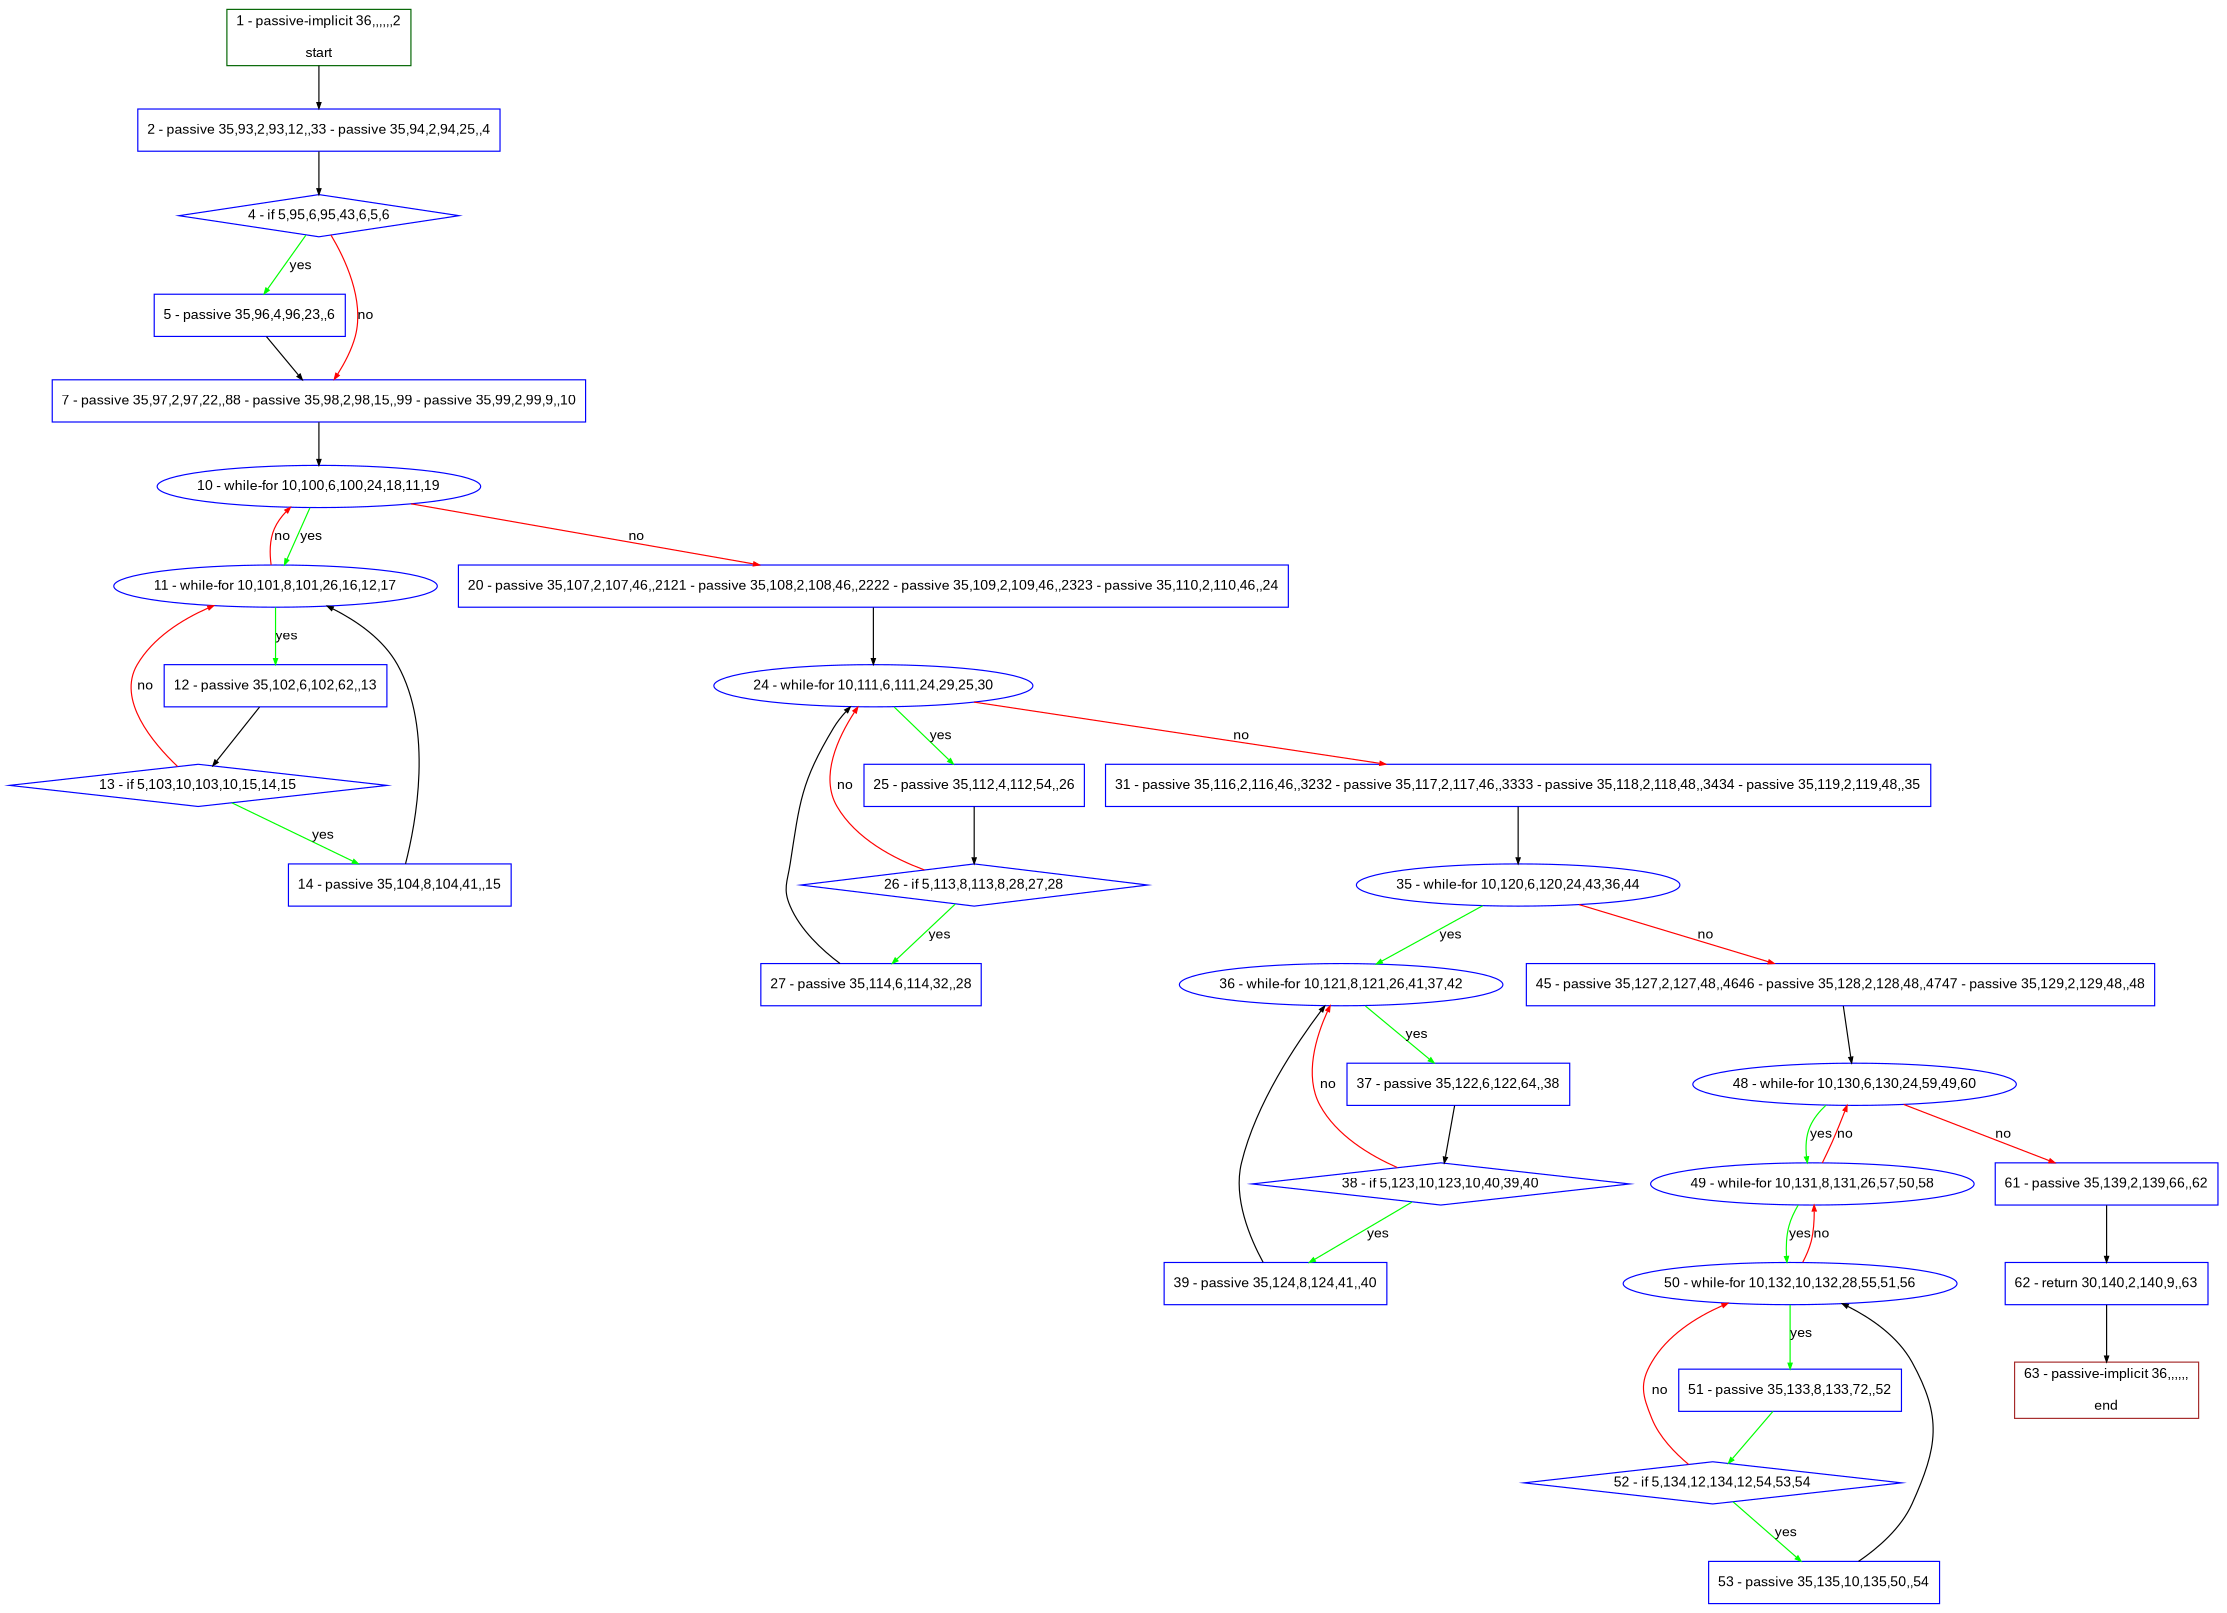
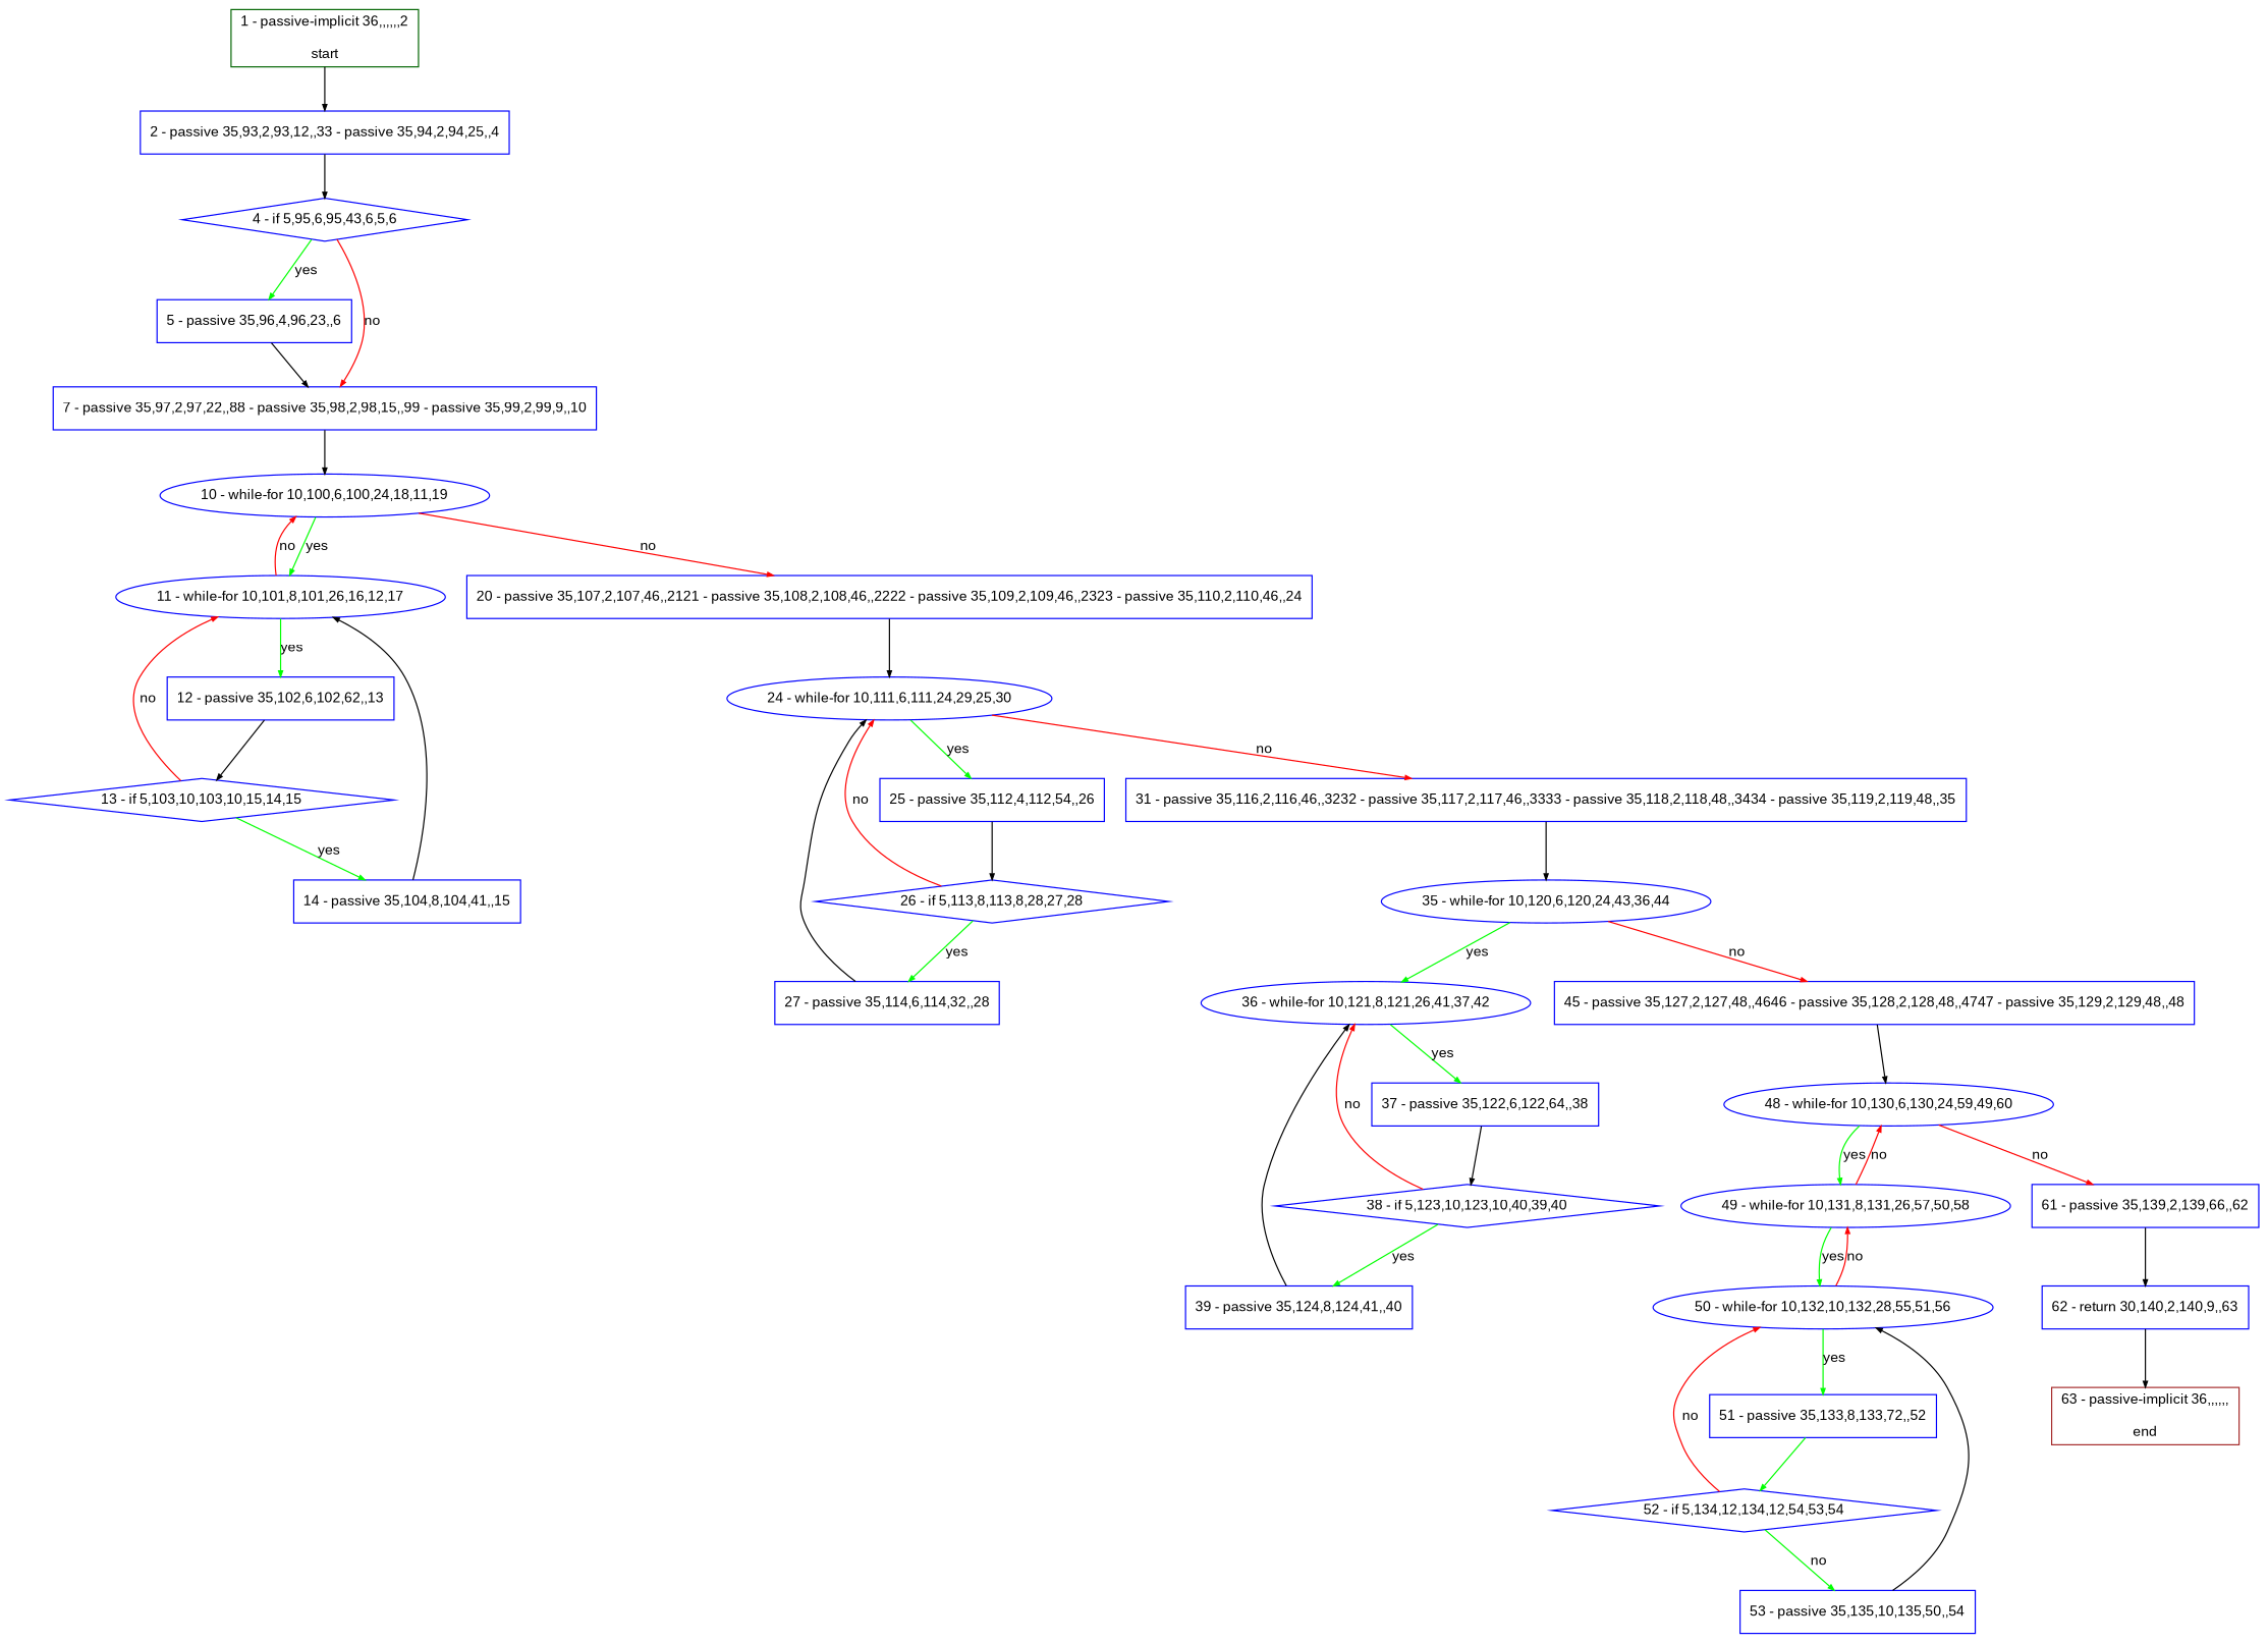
  digraph {
    bgcolor=white
    compound=true
    fillcolor="#FFFFCC"
    fontname=Arial
    fontsize=12
    pack=true
    packmode=clust
    style="rounded,filled"
    node [color="#0000ff" compound=true fillcolor="#ffffff" fixedsize=false fontname=Arial fontsize=12 node_initialized=no shape=box style=filled]
    edge [arrowhead=normal arrowsize=0.5 arrowtail=none color="#000000" compound=true dir=forward fontcolor=black fontname=Arial fontsize=12]
    n1 [label="2 - passive 35,93,2,93,12,,33 - passive 35,94,2,94,25,,4"]
    n2 [label="4 - if 5,95,6,95,43,6,5,6" shape=diamond]
    n3 [label="5 - passive 35,96,4,96,23,,6"]
    n4 [label="7 - passive 35,97,2,97,22,,88 - passive 35,98,2,98,15,,99 - passive 35,99,2,99,9,,10"]
    n5 [color="#006400" label="1 - passive-implicit 36,,,,,,2\n\nstart"]
    n6 [label="10 - while-for 10,100,6,100,24,18,11,19" shape=oval]
    n7 [label="11 - while-for 10,101,8,101,26,16,12,17" shape=oval]
    n8 [label="20 - passive 35,107,2,107,46,,2121 - passive 35,108,2,108,46,,2222 - passive 35,109,2,109,46,,2323 - passive 35,110,2,110,46,,24"]
    n9 [label="12 - passive 35,102,6,102,62,,13"]
    n10 [label="24 - while-for 10,111,6,111,24,29,25,30" shape=oval]
    n11 [label="13 - if 5,103,10,103,10,15,14,15" shape=diamond]
    n12 [label="25 - passive 35,112,4,112,54,,26"]
    n13 [label="31 - passive 35,116,2,116,46,,3232 - passive 35,117,2,117,46,,3333 - passive 35,118,2,118,48,,3434 - passive 35,119,2,119,48,,35"]
    n14 [label="14 - passive 35,104,8,104,41,,15"]
    n15 [label="26 - if 5,113,8,113,8,28,27,28" shape=diamond]
    n16 [label="35 - while-for 10,120,6,120,24,43,36,44" shape=oval]
    n17 [label="27 - passive 35,114,6,114,32,,28"]
    n18 [label="36 - while-for 10,121,8,121,26,41,37,42" shape=oval]
    n19 [label="45 - passive 35,127,2,127,48,,4646 - passive 35,128,2,128,48,,4747 - passive 35,129,2,129,48,,48"]
    n20 [label="37 - passive 35,122,6,122,64,,38"]
    n21 [label="48 - while-for 10,130,6,130,24,59,49,60" shape=oval]
    n22 [label="38 - if 5,123,10,123,10,40,39,40" shape=diamond]
    n23 [label="49 - while-for 10,131,8,131,26,57,50,58" shape=oval]
    n24 [label="61 - passive 35,139,2,139,66,,62"]
    n25 [label="39 - passive 35,124,8,124,41,,40"]
    n26 [label="50 - while-for 10,132,10,132,28,55,51,56" shape=oval]
    n27 [label="62 - return 30,140,2,140,9,,63"]
    n28 [label="51 - passive 35,133,8,133,72,,52"]
    n29 [color="#a52a2a" label="63 - passive-implicit 36,,,,,,\n\nend"]
    n30 [label="52 - if 5,134,12,134,12,54,53,54" shape=diamond]
    n31 [label="53 - passive 35,135,10,135,50,,54"]
    n1 -> n2
    n2 -> n3 [color="#00ff00" label=yes]
    n2 -> n4 [color="#ff0000" label=no]
    n3 -> n4
    n4 -> n6
    n5 -> n1
    n6 -> n7 [color="#00ff00" label=yes]
    n6 -> n8 [color="#ff0000" label=no]
    n7 -> n6 [color="#ff0000" label=no]
    n7 -> n9 [color="#00ff00" label=yes]
    n8 -> n10
    n9 -> n11
    n10 -> n12 [color="#00ff00" label=yes]
    n10 -> n13 [color="#ff0000" label=no]
    n11 -> n7 [color="#ff0000" label=no]
    n11 -> n14 [color="#00ff00" label=yes]
    n12 -> n15
    n13 -> n16
    n14 -> n7
    n15 -> n10 [color="#ff0000" label=no]
    n15 -> n17 [color="#00ff00" label=yes]
    n16 -> n18 [color="#00ff00" label=yes]
    n16 -> n19 [color="#ff0000" label=no]
    n17 -> n10
    n18 -> n20 [color="#00ff00" label=yes]
    n19 -> n21
    n20 -> n22
    n21 -> n23 [color="#00ff00" label=yes]
    n21 -> n24 [color="#ff0000" label=no]
    n22 -> n18 [color="#ff0000" label=no]
    n22 -> n25 [color="#00ff00" label=yes]
    n23 -> n21 [color="#ff0000" label=no]
    n23 -> n26 [color="#00ff00" label=yes]
    n24 -> n27
    n25 -> n18
    n26 -> n23 [color="#ff0000" label=no]
    n26 -> n28 [color="#00ff00" label=yes]
    n27 -> n29
    n28 -> n30 [color="#00ff00"]
    n30 -> n26 [color="#ff0000" label=no]
-   n30 -> n31 [color="#00ff00" label=yes]
+   n30 -> n31 [color="#00ff00" label=no]
    n31 -> n26
  }
